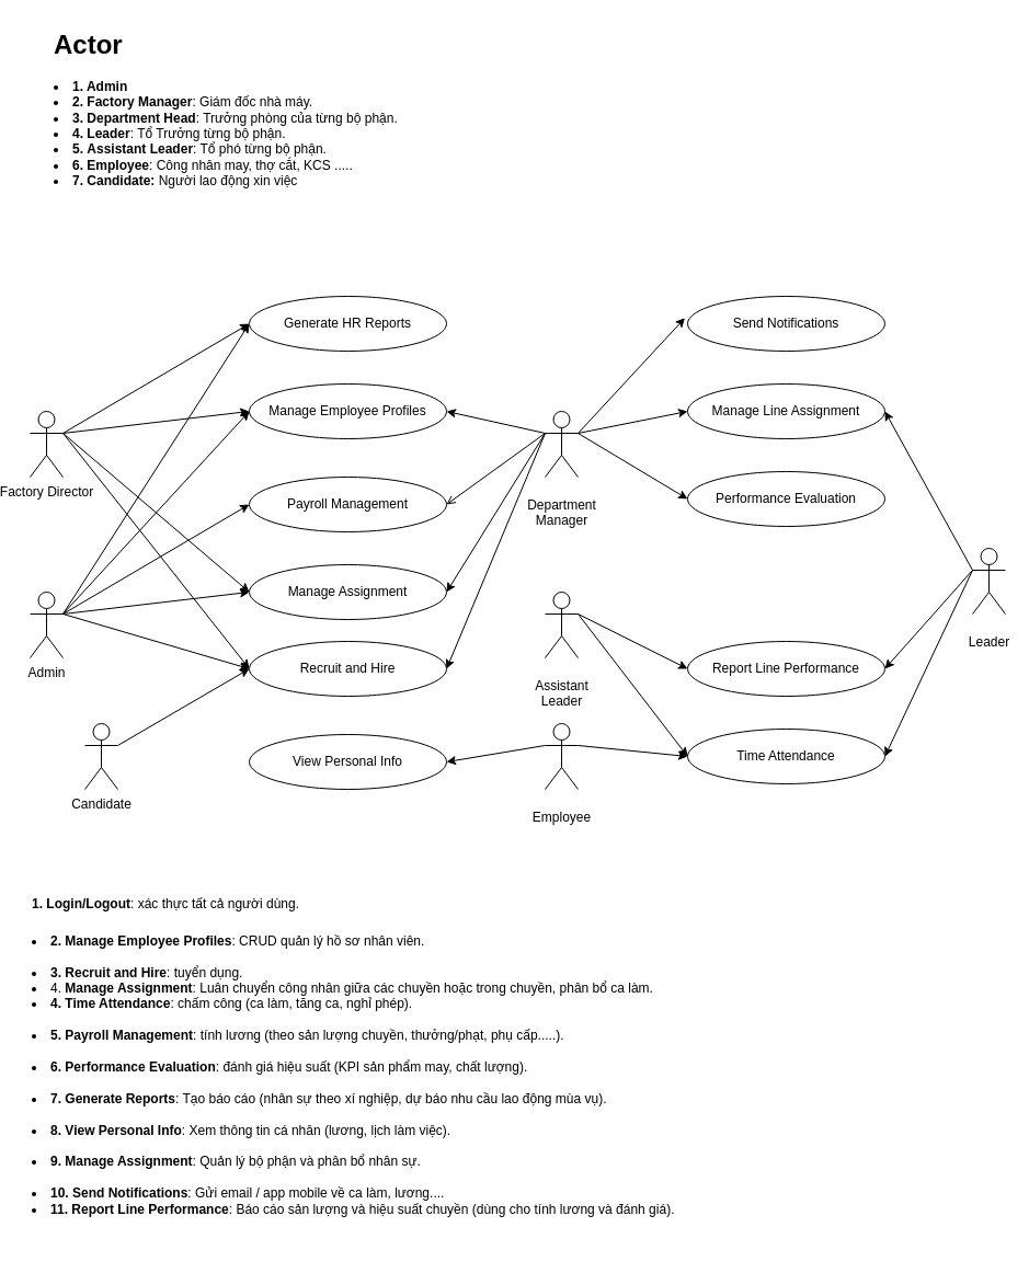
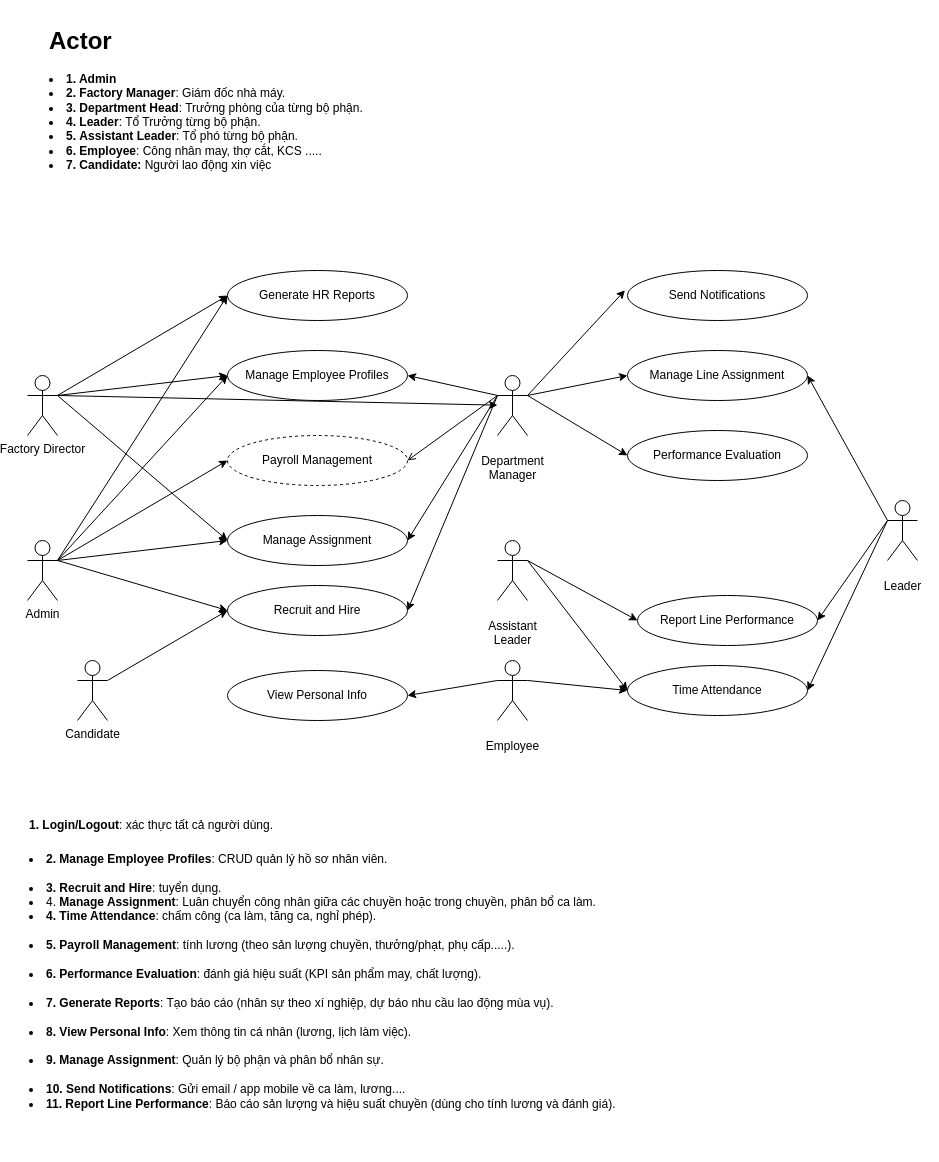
  <mxCell id="0" />
  <mxCell id="1" parent="0" />
  <mxCell id="2" value="Admin" style="shape=umlActor;verticalLabelPosition=bottom;verticalAlign=top;html=1;outlineConnect=0;" parent="1" vertex="1"><mxGeometry y="540" width="30" height="60" as="geometry" x="20" /></mxCell>
  <mxCell id="3" value="&lt;p style=&quot;white-space-collapse: preserve;&quot; dir=&quot;auto&quot;&gt;Recruit and Hire&lt;/p&gt;" style="ellipse;whiteSpace=wrap;html=1;" parent="1" vertex="1"><mxGeometry x="220" y="585" width="180" height="50" as="geometry" /></mxCell>
  <mxCell id="4" value="&lt;p style=&quot;white-space-collapse: preserve;&quot; dir=&quot;auto&quot;&gt;Manage Employee Profiles&lt;/p&gt;" style="ellipse;whiteSpace=wrap;html=1;" parent="1" vertex="1"><mxGeometry x="220" y="350" width="180" height="50" as="geometry" /></mxCell>
  <mxCell id="5" value="&lt;p style=&quot;white-space-collapse: preserve;&quot; dir=&quot;auto&quot;&gt;Generate HR Reports&lt;/p&gt;" style="ellipse;whiteSpace=wrap;html=1;" parent="1" vertex="1"><mxGeometry x="220" y="270" width="180" height="50" as="geometry" /></mxCell>
- <mxCell id="6" value="&lt;p style=&quot;white-space-collapse: preserve;&quot; dir=&quot;auto&quot;&gt;Payroll Management&lt;/p&gt;" style="ellipse;whiteSpace=wrap;html=1;" parent="1" vertex="1"><mxGeometry x="220" y="435" width="180" height="50" as="geometry" /></mxCell>
+ <mxCell id="6" value="&lt;p style=&quot;white-space-collapse: preserve;&quot; dir=&quot;auto&quot;&gt;Payroll Management&lt;/p&gt;" style="ellipse;whiteSpace=wrap;html=1;dashed=1;" parent="1" vertex="1"><mxGeometry x="220" y="435" width="180" height="50" as="geometry" /></mxCell>
  <mxCell id="7" value="" style="endArrow=classic;html=1;rounded=0;entryX=0;entryY=0.5;entryDx=0;entryDy=0;exitX=1;exitY=0.333;exitDx=0;exitDy=0;exitPerimeter=0;" parent="1" source="2" target="4" edge="1"><mxGeometry width="50" height="50" relative="1" as="geometry"><mxPoint x="80" y="480" as="sourcePoint" /><mxPoint x="130" y="430" as="targetPoint" /></mxGeometry></mxCell>
  <mxCell id="8" value="" style="endArrow=classic;html=1;rounded=0;entryX=0;entryY=0.5;entryDx=0;entryDy=0;exitX=1;exitY=0.333;exitDx=0;exitDy=0;exitPerimeter=0;" parent="1" source="2" target="3" edge="1"><mxGeometry width="50" height="50" relative="1" as="geometry"><mxPoint x="90" y="490" as="sourcePoint" /><mxPoint x="140" y="440" as="targetPoint" /></mxGeometry></mxCell>
  <mxCell id="9" value="" style="endArrow=classic;html=1;rounded=0;exitX=1;exitY=0.333;exitDx=0;exitDy=0;exitPerimeter=0;entryX=0;entryY=0.5;entryDx=0;entryDy=0;" parent="1" source="2" target="5" edge="1"><mxGeometry width="50" height="50" relative="1" as="geometry"><mxPoint x="370" y="630" as="sourcePoint" /><mxPoint x="420" y="580" as="targetPoint" /></mxGeometry></mxCell>
  <mxCell id="10" value="" style="endArrow=classic;html=1;rounded=0;exitX=1;exitY=0.333;exitDx=0;exitDy=0;exitPerimeter=0;entryX=0;entryY=0.5;entryDx=0;entryDy=0;" parent="1" source="2" target="6" edge="1"><mxGeometry width="50" height="50" relative="1" as="geometry"><mxPoint x="370" y="630" as="sourcePoint" /><mxPoint x="420" y="580" as="targetPoint" /></mxGeometry></mxCell>
  <mxCell id="11" value="Factory Director" style="shape=umlActor;verticalLabelPosition=bottom;verticalAlign=top;html=1;outlineConnect=0;" parent="1" vertex="1"><mxGeometry y="375" width="30" height="60" as="geometry" x="20" /></mxCell>
  <mxCell id="12" value="" style="endArrow=classic;html=1;rounded=0;exitX=1;exitY=0.333;exitDx=0;exitDy=0;exitPerimeter=0;entryX=0;entryY=0.5;entryDx=0;entryDy=0;" parent="1" source="11" target="4" edge="1"><mxGeometry width="50" height="50" relative="1" as="geometry"><mxPoint x="510" y="510" as="sourcePoint" /><mxPoint x="560" y="460" as="targetPoint" /></mxGeometry></mxCell>
- <mxCell id="13" value="" style="endArrow=classic;html=1;rounded=0;exitX=1;exitY=0.333;exitDx=0;exitDy=0;exitPerimeter=0;entryX=0;entryY=0.5;entryDx=0;entryDy=0;" parent="1" source="11" target="3" edge="1"><mxGeometry width="50" height="50" relative="1" as="geometry"><mxPoint x="510" y="510" as="sourcePoint" /><mxPoint x="560" y="460" as="targetPoint" /></mxGeometry></mxCell>
+ <mxCell id="13" value="" style="endArrow=classic;html=1;rounded=0;exitX=1;exitY=0.333;exitDx=0;exitDy=0;exitPerimeter=0;" parent="1" source="11" target="17" edge="1"><mxGeometry width="50" height="50" relative="1" as="geometry"><mxPoint x="510" y="510" as="sourcePoint" /><mxPoint x="560" y="460" as="targetPoint" /></mxGeometry></mxCell>
  <mxCell id="14" value="" style="endArrow=classic;html=1;rounded=0;exitX=1;exitY=0.333;exitDx=0;exitDy=0;exitPerimeter=0;entryX=0;entryY=0.5;entryDx=0;entryDy=0;" parent="1" source="11" target="5" edge="1"><mxGeometry width="50" height="50" relative="1" as="geometry"><mxPoint x="510" y="510" as="sourcePoint" /><mxPoint x="560" y="460" as="targetPoint" /></mxGeometry></mxCell>
  <mxCell id="15" value="" style="endArrow=classic;html=1;rounded=0;exitX=1;exitY=0.333;exitDx=0;exitDy=0;exitPerimeter=0;entryX=0;entryY=0.5;entryDx=0;entryDy=0;" parent="1" source="19" target="3" edge="1"><mxGeometry width="50" height="50" relative="1" as="geometry"><mxPoint x="600" y="350" as="sourcePoint" /><mxPoint x="580" y="500" as="targetPoint" /></mxGeometry></mxCell>
  <mxCell id="16" value="&lt;p style=&quot;white-space-collapse: preserve;&quot; dir=&quot;auto&quot;&gt;View Personal Info&lt;/p&gt;" style="ellipse;whiteSpace=wrap;html=1;" parent="1" vertex="1"><mxGeometry x="220" y="670" width="180" height="50" as="geometry" /></mxCell>
  <mxCell id="17" value="&lt;p style=&quot;white-space: pre-wrap;&quot; dir=&quot;auto&quot;&gt;Department Manager&lt;/p&gt;" style="shape=umlActor;verticalLabelPosition=bottom;verticalAlign=top;html=1;outlineConnect=0;" parent="1" vertex="1"><mxGeometry x="490" y="375" width="30" height="60" as="geometry" /></mxCell>
  <mxCell id="18" value="&lt;p style=&quot;white-space-collapse: preserve;&quot; dir=&quot;auto&quot;&gt;Performance Evaluation&lt;/p&gt;" style="ellipse;whiteSpace=wrap;html=1;" parent="1" vertex="1"><mxGeometry x="620" y="430" width="180" height="50" as="geometry" /></mxCell>
  <mxCell id="19" value="Candidate" style="shape=umlActor;verticalLabelPosition=bottom;verticalAlign=top;html=1;outlineConnect=0;" parent="1" vertex="1"><mxGeometry x="70" y="660" width="30" height="60" as="geometry" /></mxCell>
  <mxCell id="20" value="&lt;p style=&quot;white-space-collapse: preserve;&quot; dir=&quot;auto&quot;&gt;Send Notifications&lt;/p&gt;" style="ellipse;whiteSpace=wrap;html=1;" parent="1" vertex="1"><mxGeometry x="620" y="270" width="180" height="50" as="geometry" /></mxCell>
  <mxCell id="21" value="&lt;h1 style=&quot;margin-top: 0px;&quot;&gt;&lt;strong style=&quot;background-color: transparent; color: light-dark(rgb(0, 0, 0), rgb(255, 255, 255)); font-size: 12px;&quot;&gt;1. Login/Logout&lt;/strong&gt;&lt;span style=&quot;background-color: transparent; color: light-dark(rgb(0, 0, 0), rgb(255, 255, 255)); font-size: 12px; font-weight: normal;&quot;&gt;: xác thực tất cả người dùng.&lt;/span&gt;&lt;/h1&gt;&lt;div&gt;&lt;li&gt;&lt;strong&gt;2. Manage Employee Profiles&lt;/strong&gt;: CRUD quản lý hồ sơ nhân viên.&lt;/li&gt;&lt;br&gt;&lt;li&gt;&lt;strong&gt;3. Recruit and Hire&lt;/strong&gt;: tuyển dụng.&lt;/li&gt;&lt;li&gt;4. &lt;b&gt;Manage Assignment&lt;/b&gt;: Luân chuyển công nhân giữa các chuyền hoặc trong chuyền, phân bổ ca làm.&lt;/li&gt;&lt;li&gt;&lt;strong&gt;4. Time Attendance&lt;/strong&gt;: chấm công (ca làm, tăng ca, nghỉ phép).&lt;/li&gt;&lt;br&gt;&lt;li&gt;&lt;strong&gt;5. Payroll Management&lt;/strong&gt;: tính lương (theo sản lượng chuyền, thưởng/phạt, phụ cấp.....).&lt;/li&gt;&lt;br&gt;&lt;li&gt;&lt;strong&gt;6. Performance Evaluation&lt;/strong&gt;: đánh giá hiệu suất (KPI sản phẩm may, chất lượng).&lt;/li&gt;&lt;br&gt;&lt;li&gt;&lt;strong&gt;7. Generate Reports&lt;/strong&gt;: Tạo báo cáo (nhân sự theo xí nghiệp, dự báo nhu cầu lao động mùa vụ).&lt;/li&gt;&lt;br&gt;&lt;li&gt;&lt;strong&gt;8. View Personal Info&lt;/strong&gt;: Xem thông tin cá nhân (lương, lịch làm việc).&lt;/li&gt;&lt;br&gt;&lt;li&gt;&lt;strong&gt;9. Manage Assignment&lt;/strong&gt;: Quản lý bộ phận và phân bổ nhân sự.&lt;/li&gt;&lt;br&gt;&lt;li&gt;&lt;strong&gt;10. Send Notifications&lt;/strong&gt;: Gửi email / app mobile về ca làm, lương....&lt;/li&gt;&lt;li&gt;&lt;b&gt;11.&amp;nbsp;&lt;/b&gt;&lt;strong style=&quot;background-color: transparent; color: light-dark(rgb(0, 0, 0), rgb(255, 255, 255));&quot;&gt;Report Line Performance&lt;/strong&gt;&lt;span style=&quot;background-color: transparent; color: light-dark(rgb(0, 0, 0), rgb(255, 255, 255));&quot;&gt;: Báo cáo sản lượng và hiệu suất chuyền (dùng cho tính lương và đánh giá).&lt;/span&gt;&lt;/li&gt;&lt;br/&gt;&lt;br/&gt;&lt;h4 dir=&quot;auto&quot;&gt;&lt;/h4&gt;&lt;/div&gt;" style="text;html=1;whiteSpace=wrap;overflow=hidden;rounded=0;" parent="1" vertex="1"><mxGeometry y="800" width="640" height="340" as="geometry" x="20" /></mxCell>
  <mxCell id="22" value="&lt;h1 style=&quot;margin-top: 0px;&quot;&gt;Actor&lt;/h1&gt;&lt;li&gt;&lt;strong&gt;1. Admin&lt;/strong&gt;&lt;/li&gt;&lt;li&gt;&lt;strong&gt;2. Factory Manager&lt;/strong&gt;: Giám đốc nhà máy.&lt;/li&gt;&lt;li&gt;&lt;strong&gt;3. Department Head&lt;/strong&gt;: Trưởng phòng của từng bộ phận.&lt;/li&gt;&lt;li&gt;&lt;strong&gt;4. Leader&lt;/strong&gt;: Tổ Trưởng từng bộ phận.&lt;/li&gt;&lt;li&gt;&lt;strong&gt;5.&amp;nbsp;&lt;/strong&gt;&lt;b&gt;Assistant Leader&lt;/b&gt;: Tổ phó từng bộ phận.&lt;br&gt;&lt;/li&gt;&lt;li&gt;&lt;strong&gt;6. Employee&lt;/strong&gt;: Công nhân may, thợ cắt, KCS .....&lt;/li&gt;&lt;li&gt;&lt;strong&gt;7. Candidate:&lt;/strong&gt;&amp;nbsp;Người lao động xin việc&lt;/li&gt;&lt;p&gt;&lt;br&gt;&lt;br&gt;&lt;br&gt;&lt;br&gt;&lt;br&gt;&lt;/p&gt;&lt;li&gt;&lt;strong&gt;HR Staff (Nhân Viên Nhân Sự)&lt;/strong&gt;: Hỗ trợ hành chính, chấm công.&lt;/li&gt;" style="text;html=1;whiteSpace=wrap;overflow=hidden;rounded=0;" parent="1" vertex="1"><mxGeometry x="40" y="20" width="540" height="180" as="geometry" /></mxCell>
  <mxCell id="23" value="&lt;p style=&quot;white-space-collapse: preserve;&quot; dir=&quot;auto&quot;&gt;Manage Assignment&lt;/p&gt;" style="ellipse;whiteSpace=wrap;html=1;" parent="1" vertex="1"><mxGeometry x="220" y="515" width="180" height="50" as="geometry" /></mxCell>
  <mxCell id="24" value="" style="endArrow=classic;html=1;rounded=0;exitX=1;exitY=0.333;exitDx=0;exitDy=0;exitPerimeter=0;entryX=0;entryY=0.5;entryDx=0;entryDy=0;" parent="1" source="2" target="23" edge="1"><mxGeometry width="50" height="50" relative="1" as="geometry"><mxPoint x="470" y="660" as="sourcePoint" /><mxPoint x="520" y="610" as="targetPoint" /></mxGeometry></mxCell>
  <mxCell id="25" value="" style="endArrow=classic;html=1;rounded=0;exitX=1;exitY=0.333;exitDx=0;exitDy=0;exitPerimeter=0;entryX=0;entryY=0.5;entryDx=0;entryDy=0;" parent="1" source="11" target="23" edge="1"><mxGeometry width="50" height="50" relative="1" as="geometry"><mxPoint x="440" y="560" as="sourcePoint" /><mxPoint x="490" y="510" as="targetPoint" /></mxGeometry></mxCell>
  <mxCell id="26" value="" style="endArrow=classic;html=1;rounded=0;exitX=0;exitY=0.333;exitDx=0;exitDy=0;exitPerimeter=0;entryX=1;entryY=0.5;entryDx=0;entryDy=0;" parent="1" source="17" target="4" edge="1"><mxGeometry width="50" height="50" relative="1" as="geometry"><mxPoint x="460" y="580" as="sourcePoint" /><mxPoint x="510" y="530" as="targetPoint" /></mxGeometry></mxCell>
  <mxCell id="27" value="" style="endArrow=classic;html=1;rounded=0;entryX=1;entryY=0.5;entryDx=0;entryDy=0;exitX=0;exitY=0.333;exitDx=0;exitDy=0;exitPerimeter=0;" parent="1" source="17" target="3" edge="1"><mxGeometry width="50" height="50" relative="1" as="geometry"><mxPoint x="530" y="450" as="sourcePoint" /><mxPoint x="510" y="530" as="targetPoint" /></mxGeometry></mxCell>
  <mxCell id="28" value="" style="endArrow=open;html=1;rounded=0;entryX=1;entryY=0.5;entryDx=0;entryDy=0;exitX=0;exitY=0.333;exitDx=0;exitDy=0;exitPerimeter=0;" parent="1" source="17" target="6" edge="1"><mxGeometry width="50" height="50" relative="1" as="geometry"><mxPoint x="530" y="450" as="sourcePoint" /><mxPoint x="510" y="530" as="targetPoint" /></mxGeometry></mxCell>
- <mxCell id="29" value="&lt;p style=&quot;white-space-collapse: preserve;&quot; dir=&quot;auto&quot;&gt;Report Line Performance&lt;/p&gt;" style="ellipse;whiteSpace=wrap;html=1;" parent="1" vertex="1"><mxGeometry x="620" y="585" width="180" height="50" as="geometry" /></mxCell>
+ <mxCell id="29" value="&lt;p style=&quot;white-space-collapse: preserve;&quot; dir=&quot;auto&quot;&gt;Report Line Performance&lt;/p&gt;" style="ellipse;whiteSpace=wrap;html=1;" parent="1" vertex="1"><mxGeometry x="630" y="595" width="180" height="50" as="geometry" /></mxCell>
  <mxCell id="30" value="&lt;p style=&quot;white-space: pre-wrap;&quot; dir=&quot;auto&quot;&gt;Leader&lt;/p&gt;" style="shape=umlActor;verticalLabelPosition=bottom;verticalAlign=top;html=1;outlineConnect=0;" parent="1" vertex="1"><mxGeometry x="880" y="500" width="30" height="60" as="geometry" /></mxCell>
  <mxCell id="31" value="&lt;p style=&quot;white-space: pre-wrap;&quot; dir=&quot;auto&quot;&gt;&lt;span style=&quot;background-color: transparent; color: light-dark(rgb(0, 0, 0), rgb(255, 255, 255));&quot;&gt;Assistant &lt;/span&gt;Leader&lt;/p&gt;" style="shape=umlActor;verticalLabelPosition=bottom;verticalAlign=top;html=1;outlineConnect=0;" parent="1" vertex="1"><mxGeometry x="490" y="540" width="30" height="60" as="geometry" /></mxCell>
  <mxCell id="32" value="&lt;p style=&quot;white-space-collapse: preserve;&quot; dir=&quot;auto&quot;&gt;Manage Line Assignment&lt;/p&gt;" style="ellipse;whiteSpace=wrap;html=1;" parent="1" vertex="1"><mxGeometry x="620" y="350" width="180" height="50" as="geometry" /></mxCell>
  <mxCell id="33" value="" style="endArrow=classic;html=1;rounded=0;exitX=0;exitY=0.333;exitDx=0;exitDy=0;exitPerimeter=0;entryX=1;entryY=0.5;entryDx=0;entryDy=0;" parent="1" source="17" target="23" edge="1"><mxGeometry width="50" height="50" relative="1" as="geometry"><mxPoint x="530" y="620" as="sourcePoint" /><mxPoint x="580" y="570" as="targetPoint" /></mxGeometry></mxCell>
  <mxCell id="34" value="" style="endArrow=classic;html=1;rounded=0;exitX=0;exitY=0.333;exitDx=0;exitDy=0;exitPerimeter=0;entryX=1;entryY=0.5;entryDx=0;entryDy=0;" parent="1" source="30" target="32" edge="1"><mxGeometry width="50" height="50" relative="1" as="geometry"><mxPoint x="530" y="620" as="sourcePoint" /><mxPoint x="580" y="570" as="targetPoint" /></mxGeometry></mxCell>
  <mxCell id="35" value="" style="endArrow=classic;html=1;rounded=0;exitX=1;exitY=0.333;exitDx=0;exitDy=0;exitPerimeter=0;entryX=0;entryY=0.5;entryDx=0;entryDy=0;" parent="1" source="17" target="32" edge="1"><mxGeometry width="50" height="50" relative="1" as="geometry"><mxPoint x="530" y="620" as="sourcePoint" /><mxPoint x="580" y="570" as="targetPoint" /></mxGeometry></mxCell>
  <mxCell id="36" value="" style="endArrow=classic;html=1;rounded=0;exitX=0;exitY=0.333;exitDx=0;exitDy=0;exitPerimeter=0;entryX=1;entryY=0.5;entryDx=0;entryDy=0;" parent="1" source="30" target="29" edge="1"><mxGeometry width="50" height="50" relative="1" as="geometry"><mxPoint x="530" y="620" as="sourcePoint" /><mxPoint x="580" y="570" as="targetPoint" /></mxGeometry></mxCell>
  <mxCell id="37" value="&lt;p style=&quot;white-space-collapse: preserve;&quot; dir=&quot;auto&quot;&gt;Time Attendance&lt;/p&gt;" style="ellipse;whiteSpace=wrap;html=1;" parent="1" vertex="1"><mxGeometry x="620" y="665" width="180" height="50" as="geometry" /></mxCell>
  <mxCell id="38" value="" style="endArrow=classic;html=1;rounded=0;entryX=1;entryY=0.5;entryDx=0;entryDy=0;exitX=0;exitY=0.333;exitDx=0;exitDy=0;exitPerimeter=0;" parent="1" source="30" target="37" edge="1"><mxGeometry width="50" height="50" relative="1" as="geometry"><mxPoint x="560" y="630" as="sourcePoint" /><mxPoint x="580" y="660" as="targetPoint" /></mxGeometry></mxCell>
  <mxCell id="39" value="" style="endArrow=classic;html=1;rounded=0;exitX=1;exitY=0.333;exitDx=0;exitDy=0;exitPerimeter=0;entryX=0;entryY=0.5;entryDx=0;entryDy=0;" parent="1" source="31" target="37" edge="1"><mxGeometry width="50" height="50" relative="1" as="geometry"><mxPoint x="560" y="760" as="sourcePoint" /><mxPoint x="580" y="660" as="targetPoint" /></mxGeometry></mxCell>
  <mxCell id="40" value="" style="endArrow=classic;html=1;rounded=0;exitX=1;exitY=0.333;exitDx=0;exitDy=0;exitPerimeter=0;entryX=0;entryY=0.5;entryDx=0;entryDy=0;" parent="1" source="31" target="29" edge="1"><mxGeometry width="50" height="50" relative="1" as="geometry"><mxPoint x="650" y="660" as="sourcePoint" /><mxPoint x="700" y="610" as="targetPoint" /></mxGeometry></mxCell>
  <mxCell id="41" value="" style="endArrow=classic;html=1;rounded=0;exitX=1;exitY=0.333;exitDx=0;exitDy=0;exitPerimeter=0;entryX=-0.014;entryY=0.396;entryDx=0;entryDy=0;entryPerimeter=0;" parent="1" source="17" target="20" edge="1"><mxGeometry width="50" height="50" relative="1" as="geometry"><mxPoint x="650" y="530" as="sourcePoint" /><mxPoint x="700" y="480" as="targetPoint" /></mxGeometry></mxCell>
  <mxCell id="42" value="&lt;p style=&quot;white-space: pre-wrap;&quot; dir=&quot;auto&quot;&gt;Employee&lt;/p&gt;" style="shape=umlActor;verticalLabelPosition=bottom;verticalAlign=top;html=1;outlineConnect=0;" parent="1" vertex="1"><mxGeometry x="490" y="660" width="30" height="60" as="geometry" /></mxCell>
  <mxCell id="43" value="" style="endArrow=classic;html=1;rounded=0;exitX=1;exitY=0.333;exitDx=0;exitDy=0;exitPerimeter=0;entryX=0;entryY=0.5;entryDx=0;entryDy=0;" parent="1" source="42" target="37" edge="1"><mxGeometry width="50" height="50" relative="1" as="geometry"><mxPoint x="760" y="580" as="sourcePoint" /><mxPoint x="810" y="530" as="targetPoint" /></mxGeometry></mxCell>
  <mxCell id="44" value="" style="endArrow=classic;html=1;rounded=0;exitX=0;exitY=0.333;exitDx=0;exitDy=0;exitPerimeter=0;entryX=1;entryY=0.5;entryDx=0;entryDy=0;" parent="1" source="42" target="16" edge="1"><mxGeometry width="50" height="50" relative="1" as="geometry"><mxPoint x="760" y="580" as="sourcePoint" /><mxPoint x="810" y="530" as="targetPoint" /></mxGeometry></mxCell>
  <mxCell id="45" value="" style="endArrow=classic;html=1;rounded=0;exitX=1;exitY=0.333;exitDx=0;exitDy=0;exitPerimeter=0;entryX=0;entryY=0.5;entryDx=0;entryDy=0;" parent="1" source="17" target="18" edge="1"><mxGeometry width="50" height="50" relative="1" as="geometry"><mxPoint x="770" y="660" as="sourcePoint" /><mxPoint x="820" y="610" as="targetPoint" /></mxGeometry></mxCell>
